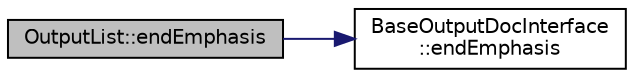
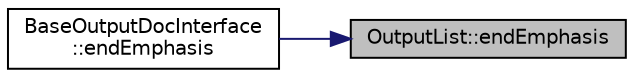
  digraph {
    rankdir=LR
    node [color=black fontname=Helvetica fontsize=10 shape=record style=filled]
    n1 [fillcolor=grey75 fontcolor=black height=0.2 label="OutputList::endEmphasis" width=0.4]
    n2 [fillcolor=white height=0.2 label="BaseOutputDocInterface\l::endEmphasis" width=0.4]
-   n1 -> n2 [color=midnightblue fontname=Helvetica fontsize=10 labelfontname=Helvetica labelfontsize=10 style=solid]
+   n2 -> n1 [color=midnightblue fontname=Helvetica fontsize=10 labelfontname=Helvetica labelfontsize=10 style=solid]
  }
